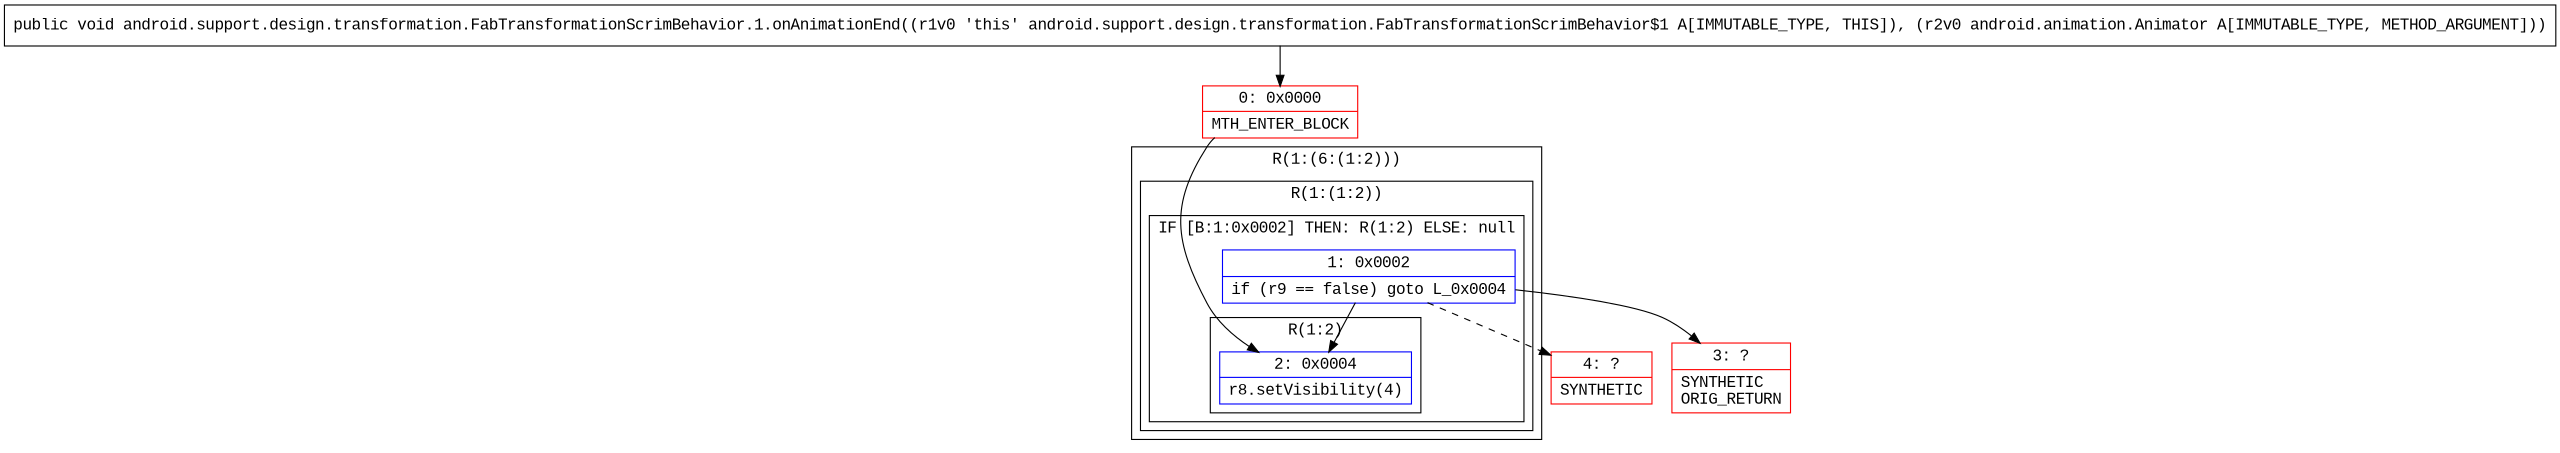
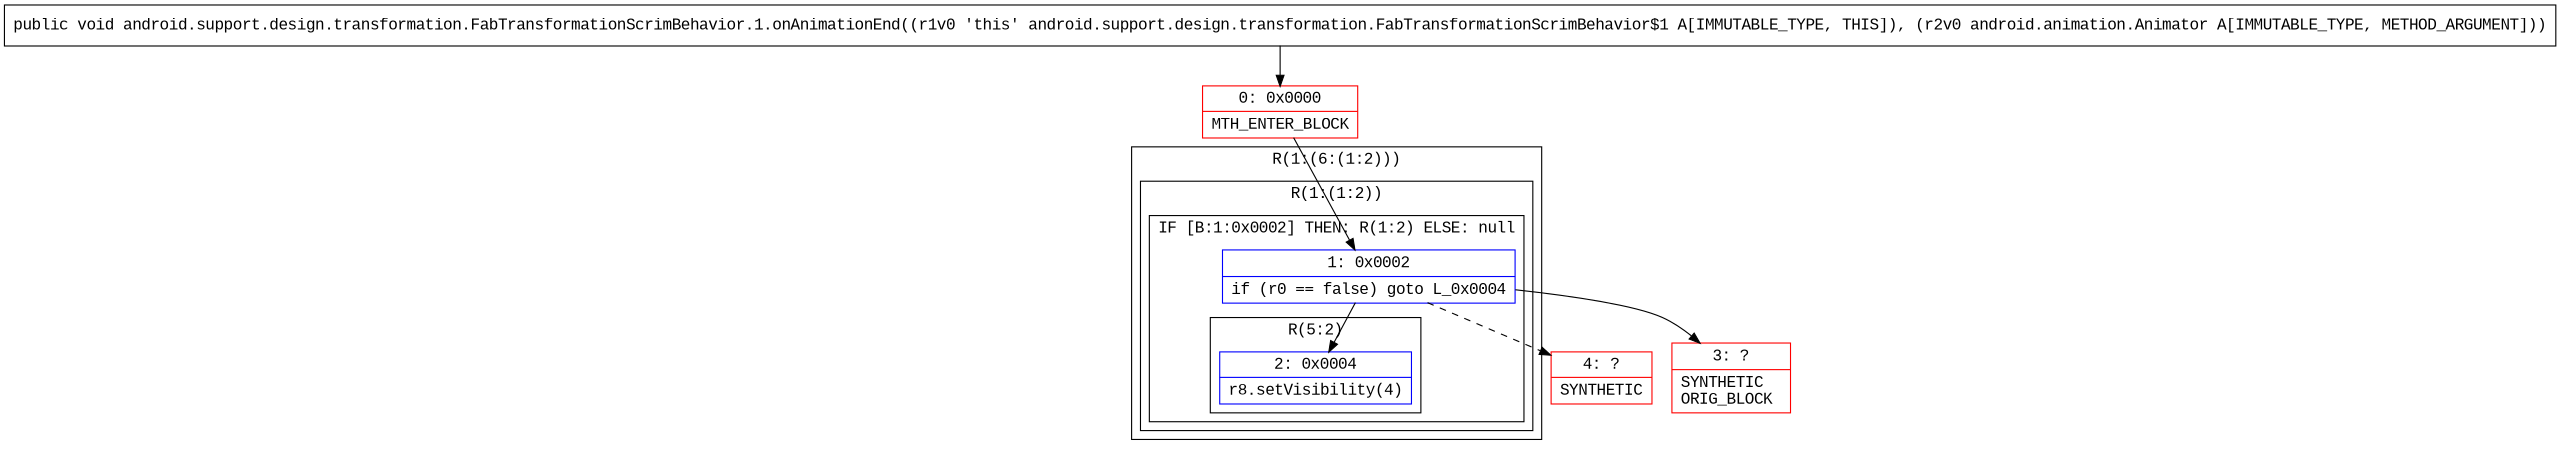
  digraph {
    fontname="Liberation Mono"
    node [color=red fontname="Liberation Mono" shape=record]
    edge [fontname="Liberation Mono"]
    n1 [color=blue label="{2\:\ 0x0004|r8.setVisibility(4)\l}"]
-   n2 [color=blue label="{1\:\ 0x0002|if (r9 == false) goto L_0x0004\l}"]
+   n2 [color=blue label="{1\:\ 0x0002|if (r0 == false) goto L_0x0004\l}"]
    n3 [label="{4\:\ ?|SYNTHETIC\l}"]
-   n4 [label="{3\:\ ?|SYNTHETIC\lORIG_RETURN\l}"]
+   n4 [label="{3\:\ ?|SYNTHETIC\lORIG_BLOCK\l}"]
    n5 [label="{0\:\ 0x0000|MTH_ENTER_BLOCK\l}"]
    n6 [label="{public void android.support.design.transformation.FabTransformationScrimBehavior.1.onAnimationEnd((r1v0 'this' android.support.design.transformation.FabTransformationScrimBehavior$1 A[IMMUTABLE_TYPE, THIS]), (r2v0 android.animation.Animator A[IMMUTABLE_TYPE, METHOD_ARGUMENT])) }" color=""]
    subgraph cluster_1 {
      label="R(1:(6:(1:2)))"
      subgraph cluster_2 {
        label="R(1:(1:2))"
        subgraph cluster_3 {
          label="IF [B:1:0x0002] THEN: R(1:2) ELSE: null"
          n2
          subgraph cluster_4 {
-           label="R(1:2)"
+           label="R(5:2)"
            n1
          }
        }
      }
    }
    n2 -> n1
    n2 -> n3 [style=dashed]
    n2 -> n4
-   n5 -> n1
+   n5 -> n2
    n6 -> n5
  }
